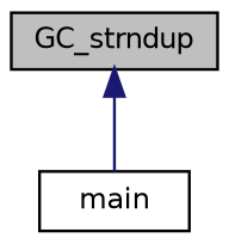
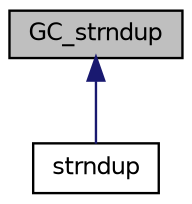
  digraph {
    rankdir=TB
    node [color=black fontname=Helvetica fontsize=10 shape=record style=filled]
    n1 [fillcolor=grey75 fontcolor=black height=0.2 label=GC_strndup width=0.4]
-   n2 [fillcolor=white height=0.2 label=main width=0.4]
+   n2 [fillcolor=white height=0.2 label=strndup width=0.4]
    n1 -> n2 [color=midnightblue dir=back fontname=Helvetica fontsize=10 labelfontname=Helvetica labelfontsize=10 style=solid]
  }
